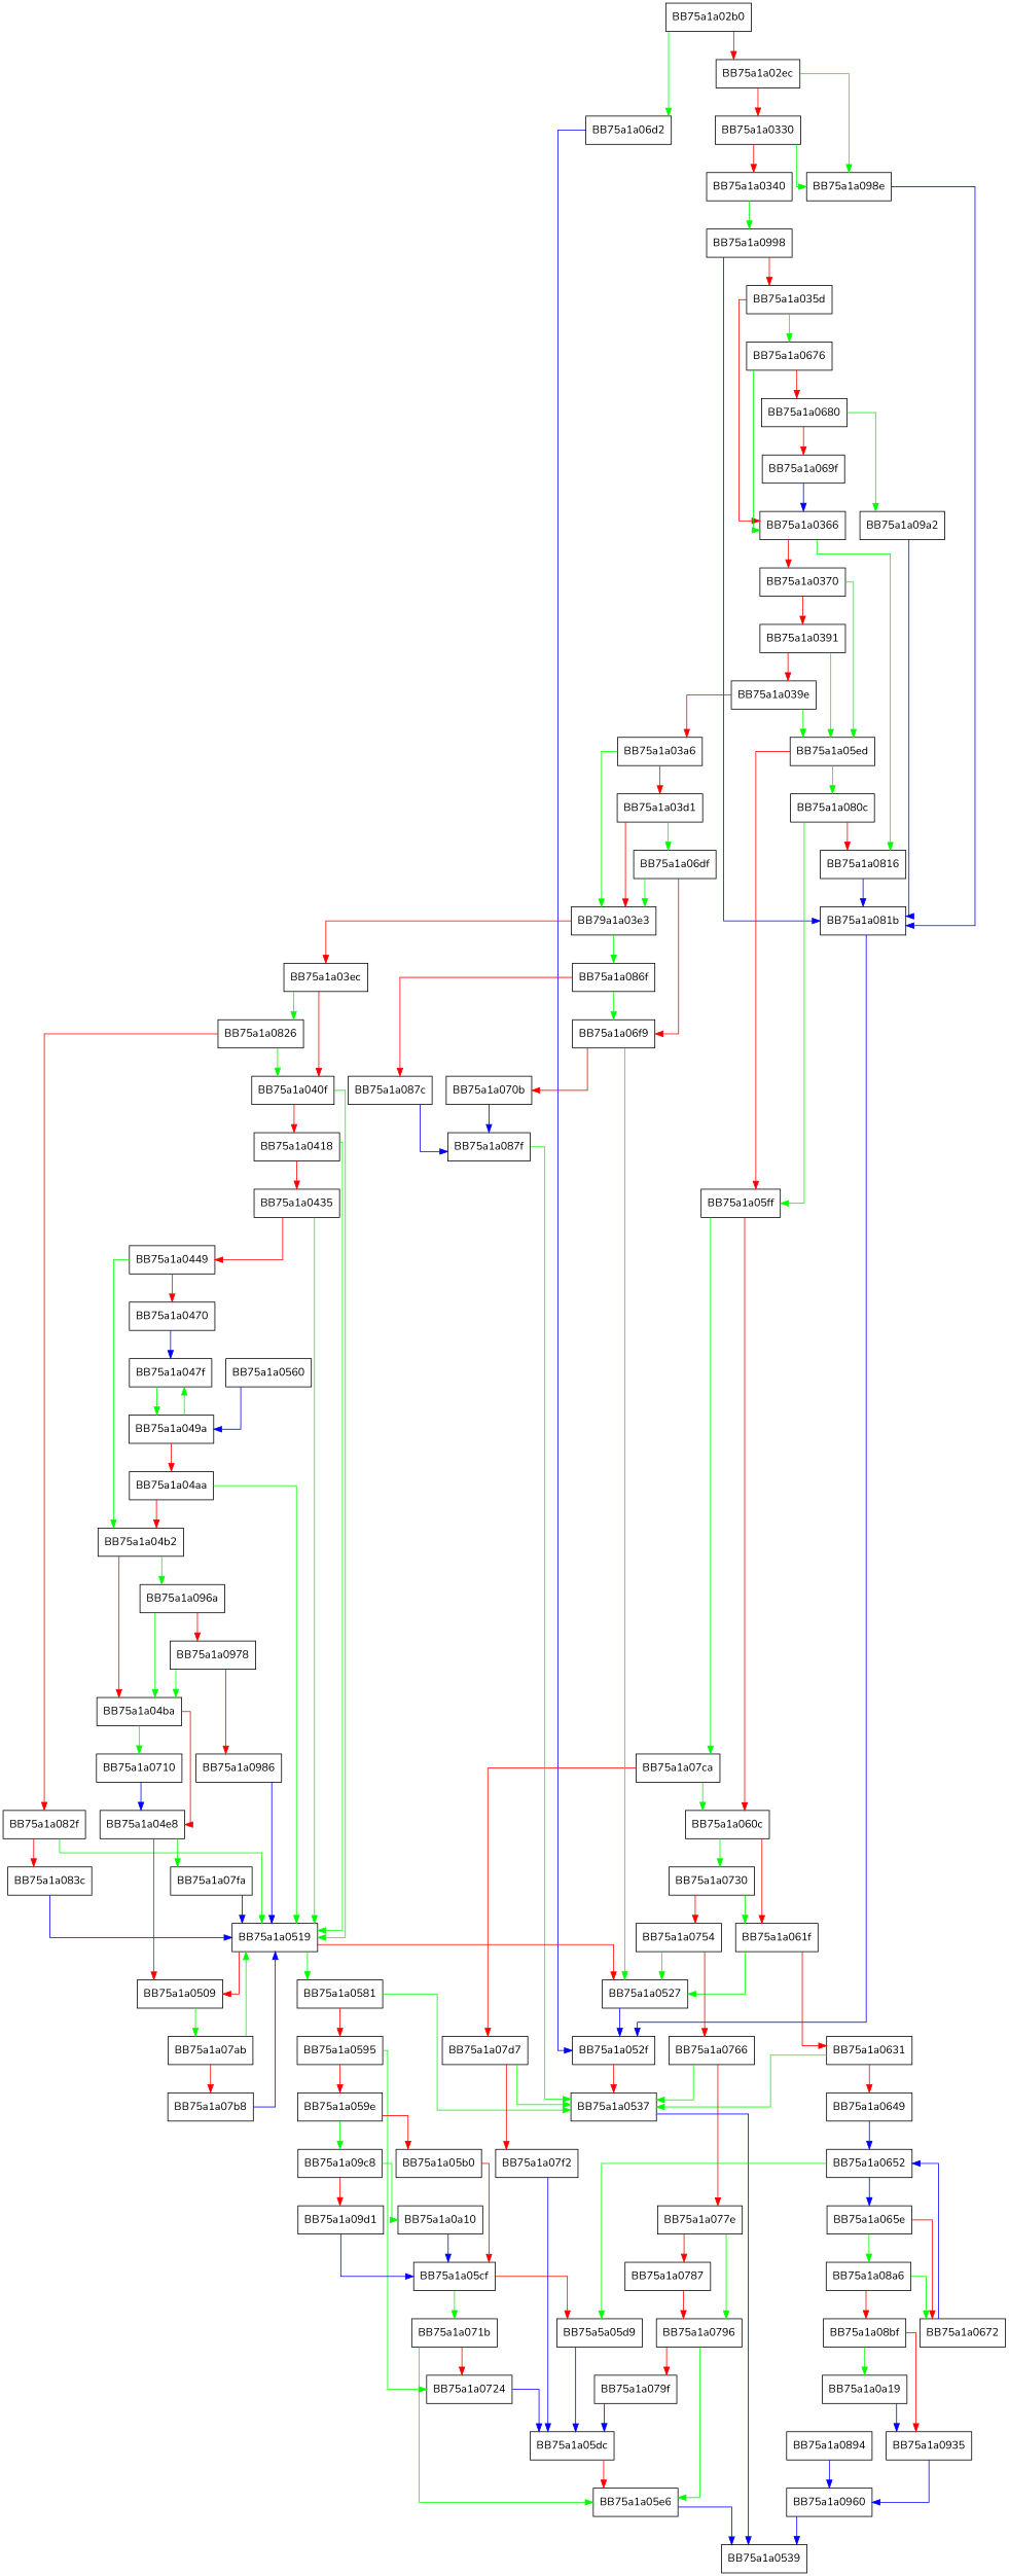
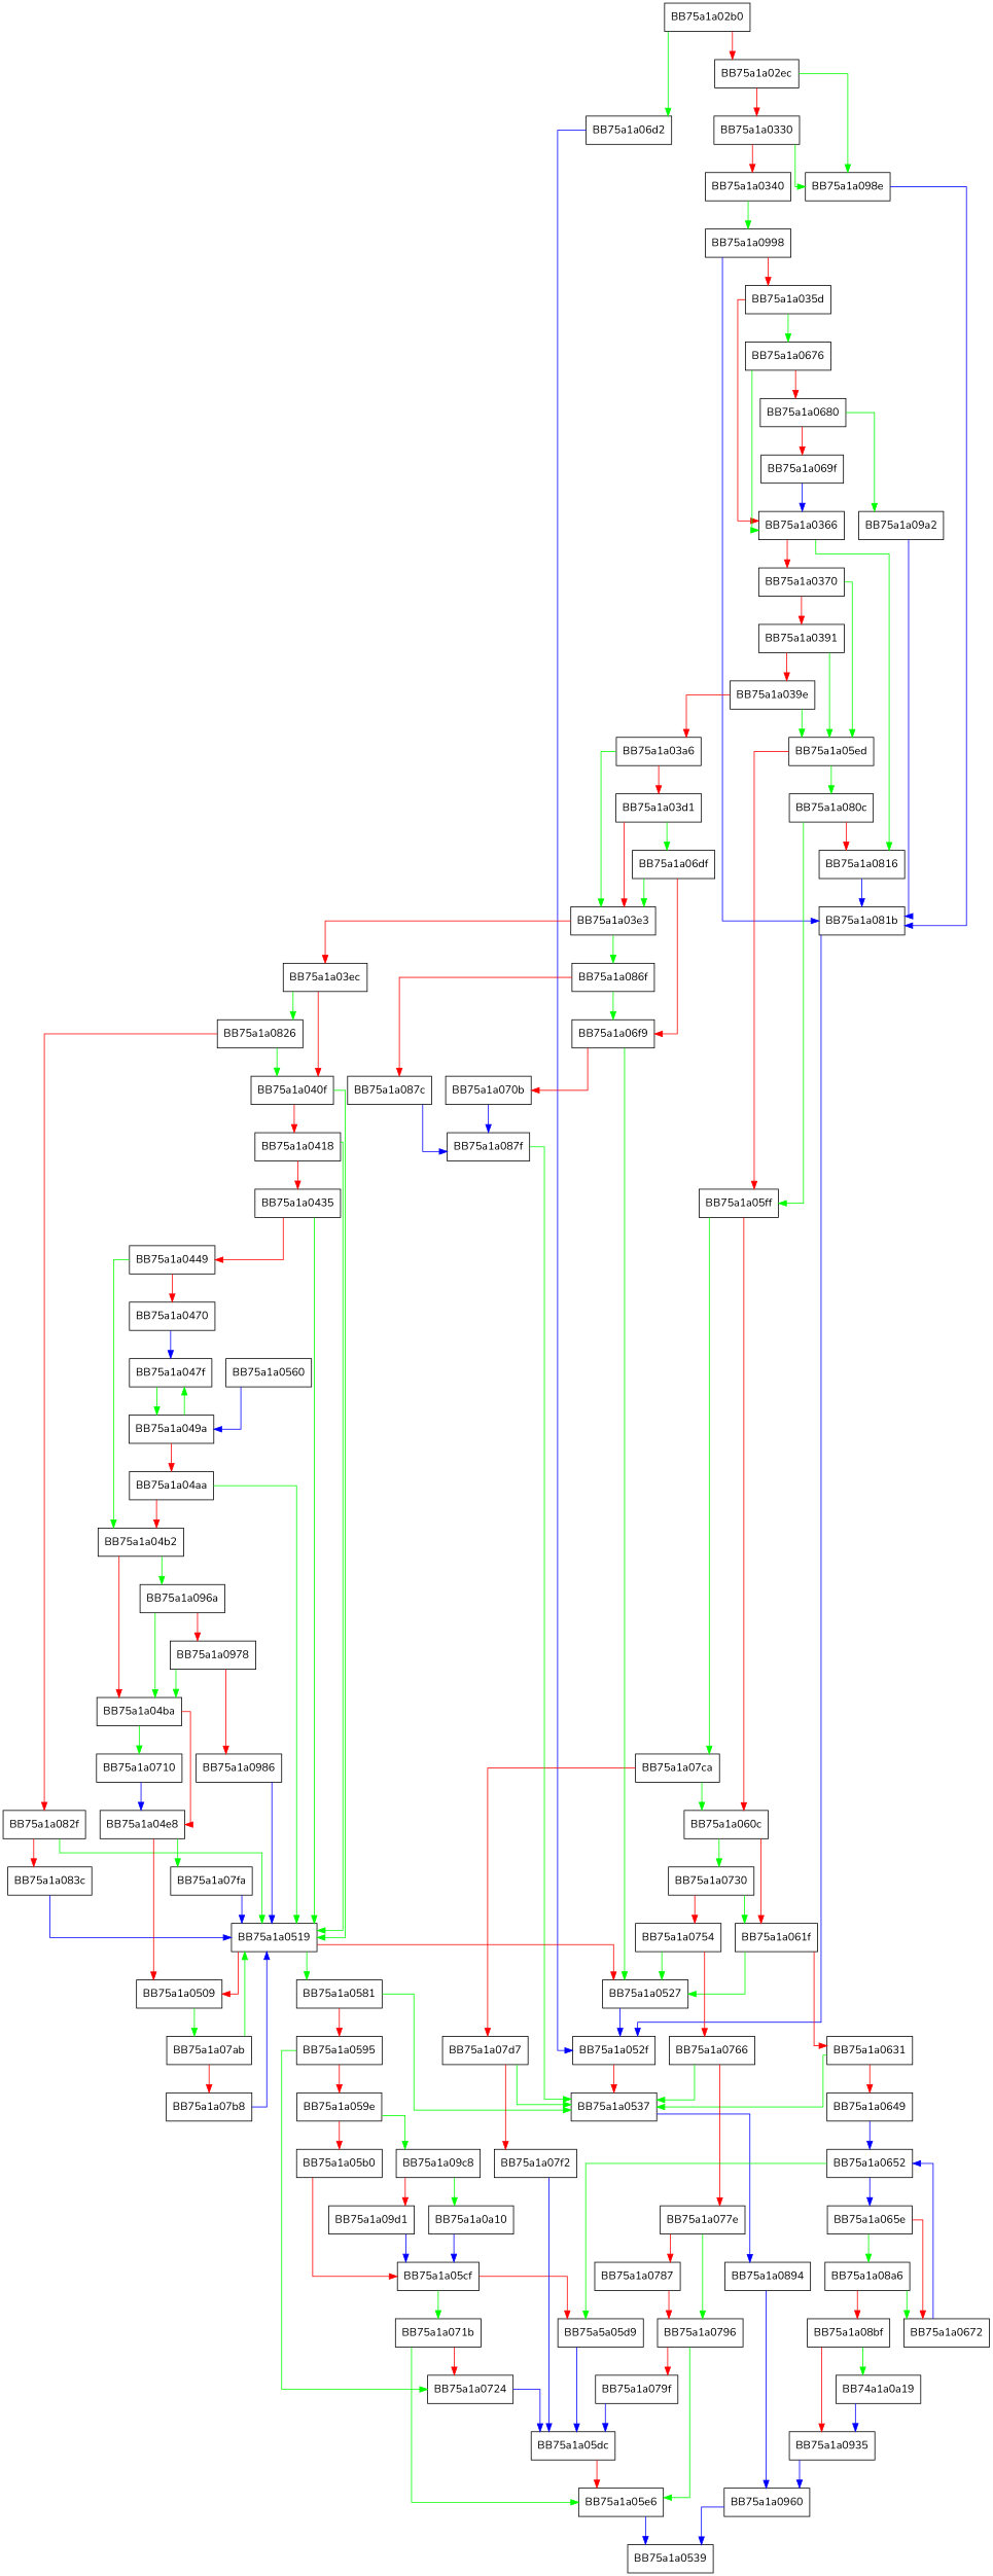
  digraph {
    fontname=Nunito
    splines=ortho
    node [fontname=Nunito shape=box]
    edge [color=red fontname=Nunito]
    BB75a1a02b0
    BB75a1a06d2
    BB75a1a02ec
    BB75a1a052f
    BB75a1a098e
    BB75a1a0330
    BB75a1a0537
    BB75a1a081b
    BB75a1a0340
    BB75a1a0998
    BB75a1a035d
    BB75a1a0676
    BB75a1a0366
    BB75a1a0680
    BB75a1a0816
    BB75a1a0370
    BB75a1a09a2
    BB75a1a069f
    BB75a1a05ed
    BB75a1a0391
    BB75a1a080c
    BB75a1a05ff
    BB75a1a039e
    BB75a1a07ca
    BB75a1a060c
    BB75a1a03a6
-   BB75a1a03e3 [label=BB79a1a03e3]
+   BB75a1a03e3
    BB75a1a03d1
    BB75a1a086f
    BB75a1a03ec
    BB75a1a06df
    BB75a1a06f9
    BB75a1a087c
    BB75a1a0826
    BB75a1a040f
    BB75a1a0527
    BB75a1a070b
    BB75a1a087f
    BB75a1a082f
    BB75a1a0519
    BB75a1a0418
    BB75a1a083c
    BB75a1a0581
    BB75a1a0509
    BB75a1a0435
    BB75a1a0595
    BB75a1a0449
    BB75a1a04b2
    BB75a1a0470
    BB75a1a096a
    BB75a1a04ba
    BB75a1a047f
    BB75a1a0978
    BB75a1a0710
    BB75a1a04e8
    BB75a1a049a
    BB75a1a04aa
    BB75a1a0560
    BB75a1a0986
    BB75a1a07fa
    BB75a1a07ab
    BB75a1a07b8
    BB75a1a0539
    BB75a1a0724
    BB75a1a059e
    BB75a1a05dc
    BB75a1a09c8
    BB75a1a05b0
    BB75a1a05e6
    BB75a1a0a10
    BB75a1a09d1
    BB75a1a05cf
    BB75a1a071b
    n74 [label=BB75a5a05d9]
    BB75a1a07d7
    BB75a1a0730
    BB75a1a061f
    BB75a1a07f2
    BB75a1a0754
    BB75a1a0631
    BB75a1a0766
    BB75a1a0649
    BB75a1a0652
    BB75a1a065e
    BB75a1a08a6
    BB75a1a0672
    BB75a1a08bf
-   BB75a1a0a19
+   BB75a1a0a19 [label=BB74a1a0a19]
    BB75a1a0935
    BB75a1a0894
    BB75a1a0960
    BB75a1a077e
    BB75a1a0796
    BB75a1a0787
    BB75a1a079f
    BB75a1a02b0 -> BB75a1a06d2 [color=green]
    BB75a1a02b0 -> BB75a1a02ec
    BB75a1a06d2 -> BB75a1a052f [color=blue]
    BB75a1a02ec -> BB75a1a098e [color=green]
    BB75a1a02ec -> BB75a1a0330
    BB75a1a052f -> BB75a1a0537
    BB75a1a098e -> BB75a1a081b [color=blue]
    BB75a1a0330 -> BB75a1a098e [color=green]
    BB75a1a0330 -> BB75a1a0340
-   BB75a1a0537 -> BB75a1a0539 [color=blue]
+   BB75a1a0537 -> BB75a1a0894 [color=blue]
    BB75a1a081b -> BB75a1a052f [color=blue]
    BB75a1a0340 -> BB75a1a0998 [color=green]
    BB75a1a0998 -> BB75a1a081b [color=blue]
    BB75a1a0998 -> BB75a1a035d
    BB75a1a035d -> BB75a1a0676 [color=green]
    BB75a1a035d -> BB75a1a0366
    BB75a1a0676 -> BB75a1a0366 [color=green]
    BB75a1a0676 -> BB75a1a0680
    BB75a1a0366 -> BB75a1a0816 [color=green]
    BB75a1a0366 -> BB75a1a0370
    BB75a1a0680 -> BB75a1a09a2 [color=green]
    BB75a1a0680 -> BB75a1a069f
    BB75a1a0816 -> BB75a1a081b [color=blue]
    BB75a1a0370 -> BB75a1a05ed [color=green]
    BB75a1a0370 -> BB75a1a0391
    BB75a1a09a2 -> BB75a1a081b [color=blue]
    BB75a1a069f -> BB75a1a0366 [color=blue]
    BB75a1a05ed -> BB75a1a080c [color=green]
    BB75a1a05ed -> BB75a1a05ff
    BB75a1a0391 -> BB75a1a05ed [color=green]
    BB75a1a0391 -> BB75a1a039e
    BB75a1a080c -> BB75a1a0816
    BB75a1a080c -> BB75a1a05ff [color=green]
    BB75a1a05ff -> BB75a1a07ca [color=green]
    BB75a1a05ff -> BB75a1a060c
    BB75a1a039e -> BB75a1a05ed [color=green]
    BB75a1a039e -> BB75a1a03a6
    BB75a1a07ca -> BB75a1a060c [color=green]
    BB75a1a07ca -> BB75a1a07d7
    BB75a1a060c -> BB75a1a0730 [color=green]
    BB75a1a060c -> BB75a1a061f
    BB75a1a03a6 -> BB75a1a03e3 [color=green]
    BB75a1a03a6 -> BB75a1a03d1
    BB75a1a03e3 -> BB75a1a086f [color=green]
    BB75a1a03e3 -> BB75a1a03ec
    BB75a1a03d1 -> BB75a1a03e3
    BB75a1a03d1 -> BB75a1a06df [color=green]
    BB75a1a086f -> BB75a1a06f9 [color=green]
    BB75a1a086f -> BB75a1a087c
    BB75a1a03ec -> BB75a1a0826 [color=green]
    BB75a1a03ec -> BB75a1a040f
    BB75a1a06df -> BB75a1a03e3 [color=green]
    BB75a1a06df -> BB75a1a06f9
    BB75a1a06f9 -> BB75a1a0527 [color=green]
    BB75a1a06f9 -> BB75a1a070b
    BB75a1a087c -> BB75a1a087f [color=blue]
    BB75a1a0826 -> BB75a1a040f [color=green]
    BB75a1a0826 -> BB75a1a082f
    BB75a1a040f -> BB75a1a0519 [color=green]
    BB75a1a040f -> BB75a1a0418
    BB75a1a0527 -> BB75a1a052f [color=blue]
    BB75a1a070b -> BB75a1a087f [color=blue]
    BB75a1a087f -> BB75a1a0537 [color=green]
    BB75a1a082f -> BB75a1a0519 [color=green]
    BB75a1a082f -> BB75a1a083c
    BB75a1a0519 -> BB75a1a0527
    BB75a1a0519 -> BB75a1a0581 [color=green]
    BB75a1a0519 -> BB75a1a0509
    BB75a1a0418 -> BB75a1a0519 [color=green]
    BB75a1a0418 -> BB75a1a0435
    BB75a1a083c -> BB75a1a0519 [color=blue]
    BB75a1a0581 -> BB75a1a0537 [color=green]
    BB75a1a0581 -> BB75a1a0595
    BB75a1a0509 -> BB75a1a07ab [color=green]
    BB75a1a0435 -> BB75a1a0519 [color=green]
    BB75a1a0435 -> BB75a1a0449
    BB75a1a0595 -> BB75a1a0724 [color=green]
    BB75a1a0595 -> BB75a1a059e
    BB75a1a0449 -> BB75a1a04b2 [color=green]
    BB75a1a0449 -> BB75a1a0470
    BB75a1a04b2 -> BB75a1a096a [color=green]
    BB75a1a04b2 -> BB75a1a04ba
    BB75a1a0470 -> BB75a1a047f [color=blue]
    BB75a1a096a -> BB75a1a04ba [color=green]
    BB75a1a096a -> BB75a1a0978
    BB75a1a04ba -> BB75a1a0710 [color=green]
    BB75a1a04ba -> BB75a1a04e8
    BB75a1a047f -> BB75a1a049a [color=green]
    BB75a1a0978 -> BB75a1a04ba [color=green]
    BB75a1a0978 -> BB75a1a0986
    BB75a1a0710 -> BB75a1a04e8 [color=blue]
    BB75a1a04e8 -> BB75a1a0509
    BB75a1a04e8 -> BB75a1a07fa [color=green]
    BB75a1a049a -> BB75a1a047f [color=green]
    BB75a1a049a -> BB75a1a04aa
    BB75a1a04aa -> BB75a1a0519 [color=green]
    BB75a1a04aa -> BB75a1a04b2
    BB75a1a0560 -> BB75a1a049a [color=blue]
    BB75a1a0986 -> BB75a1a0519 [color=blue]
    BB75a1a07fa -> BB75a1a0519 [color=blue]
    BB75a1a07ab -> BB75a1a0519 [color=green]
    BB75a1a07ab -> BB75a1a07b8
    BB75a1a07b8 -> BB75a1a0519 [color=blue]
    BB75a1a0724 -> BB75a1a05dc [color=blue]
    BB75a1a059e -> BB75a1a09c8 [color=green]
    BB75a1a059e -> BB75a1a05b0
    BB75a1a05dc -> BB75a1a05e6
    BB75a1a09c8 -> BB75a1a0a10 [color=green]
    BB75a1a09c8 -> BB75a1a09d1
    BB75a1a05b0 -> BB75a1a05cf
    BB75a1a05e6 -> BB75a1a0539 [color=blue]
    BB75a1a0a10 -> BB75a1a05cf [color=blue]
    BB75a1a09d1 -> BB75a1a05cf [color=blue]
    BB75a1a05cf -> BB75a1a071b [color=green]
    BB75a1a05cf -> n74
    BB75a1a071b -> BB75a1a0724
    BB75a1a071b -> BB75a1a05e6 [color=green]
    n74 -> BB75a1a05dc [color=blue]
    BB75a1a07d7 -> BB75a1a0537 [color=green]
    BB75a1a07d7 -> BB75a1a07f2
    BB75a1a0730 -> BB75a1a061f [color=green]
    BB75a1a0730 -> BB75a1a0754
    BB75a1a061f -> BB75a1a0527 [color=green]
    BB75a1a061f -> BB75a1a0631
    BB75a1a07f2 -> BB75a1a05dc [color=blue]
    BB75a1a0754 -> BB75a1a0527 [color=green]
    BB75a1a0754 -> BB75a1a0766
    BB75a1a0631 -> BB75a1a0537 [color=green]
    BB75a1a0631 -> BB75a1a0649
    BB75a1a0766 -> BB75a1a0537 [color=green]
    BB75a1a0766 -> BB75a1a077e
    BB75a1a0649 -> BB75a1a0652 [color=blue]
    BB75a1a0652 -> n74 [color=green]
    BB75a1a0652 -> BB75a1a065e [color=blue]
    BB75a1a065e -> BB75a1a08a6 [color=green]
    BB75a1a065e -> BB75a1a0672
    BB75a1a08a6 -> BB75a1a0672 [color=green]
    BB75a1a08a6 -> BB75a1a08bf
    BB75a1a0672 -> BB75a1a0652 [color=blue]
    BB75a1a08bf -> BB75a1a0a19 [color=green]
    BB75a1a08bf -> BB75a1a0935
    BB75a1a0a19 -> BB75a1a0935 [color=blue]
    BB75a1a0935 -> BB75a1a0960 [color=blue]
    BB75a1a0894 -> BB75a1a0960 [color=blue]
    BB75a1a0960 -> BB75a1a0539 [color=blue]
    BB75a1a077e -> BB75a1a0796 [color=green]
    BB75a1a077e -> BB75a1a0787
    BB75a1a0796 -> BB75a1a05e6 [color=green]
    BB75a1a0796 -> BB75a1a079f
    BB75a1a0787 -> BB75a1a0796
    BB75a1a079f -> BB75a1a05dc [color=blue]
  }
